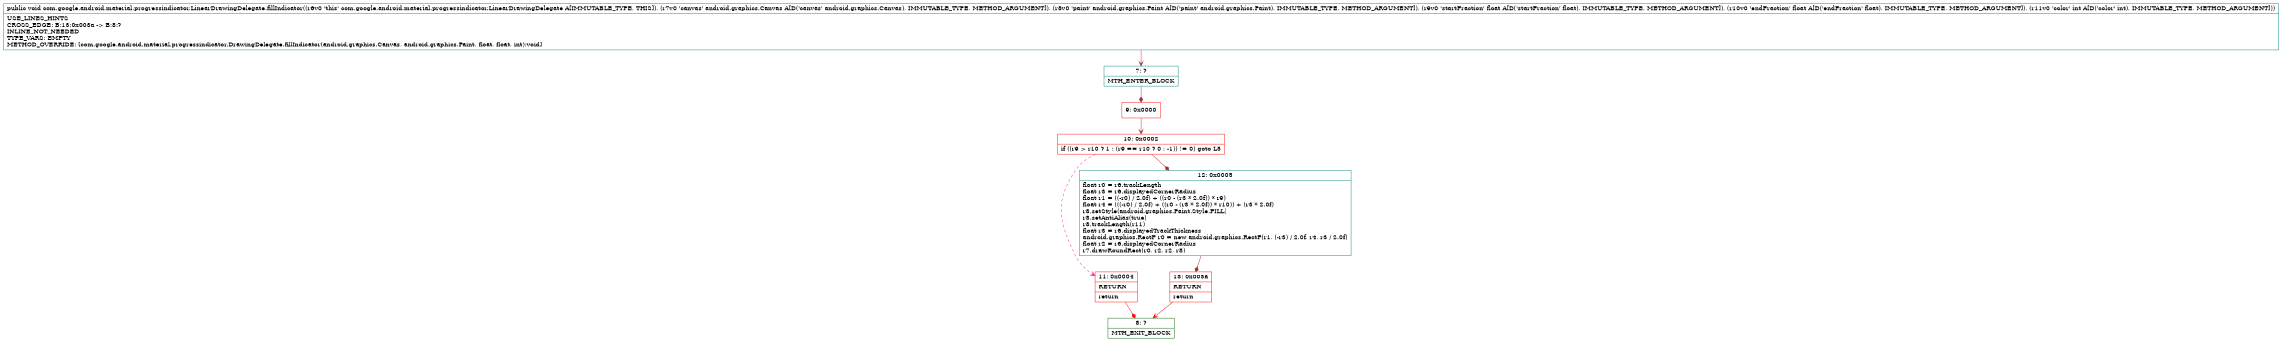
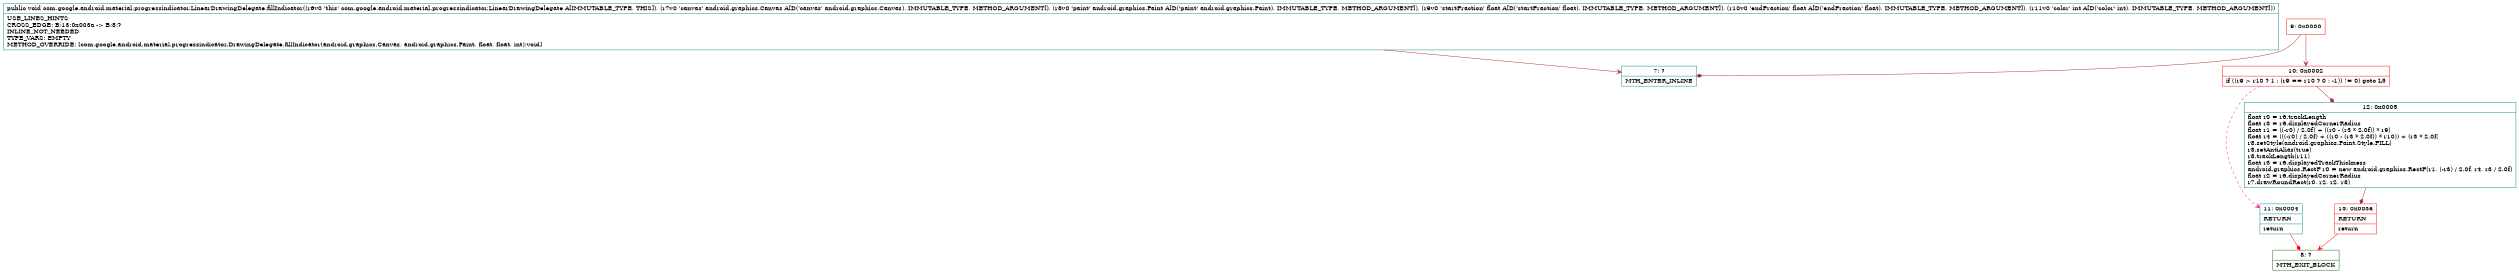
  digraph {
    node [color=red shape=record]
    edge [arrowhead=diamond color=brown]
-   n1 [color=teal label="{7\:\ ?|MTH_ENTER_BLOCK\l}"]
+   n1 [color=teal label="{7\:\ ?|MTH_ENTER_INLINE\l}"]
    n2 [label="{9\:\ 0x0000}"]
    n3 [label="{10\:\ 0x0002|if ((r9 \> r10 ? 1 : (r9 == r10 ? 0 : \-1)) != 0) goto L5\l}"]
-   n4 [label="{11\:\ 0x0004|RETURN\l|return\l}"]
+   n4 [color=teal label="{11\:\ 0x0004|RETURN\l|return\l}"]
    n5 [color=teal label="{12\:\ 0x0005|float r0 = r6.trackLength\lfloat r3 = r6.displayedCornerRadius\lfloat r1 = ((\-r0) \/ 2.0f) + ((r0 \- (r3 * 2.0f)) * r9)\lfloat r4 = (((\-r0) \/ 2.0f) + ((r0 \- (r3 * 2.0f)) * r10)) + (r3 * 2.0f)\lr8.setStyle(android.graphics.Paint.Style.FILL)\lr8.setAntiAlias(true)\lr8.trackLength(r11)\lfloat r3 = r6.displayedTrackThickness\landroid.graphics.RectF r0 = new android.graphics.RectF(r1, (\-r3) \/ 2.0f, r4, r3 \/ 2.0f)\lfloat r2 = r6.displayedCornerRadius\lr7.drawRoundRect(r0, r2, r2, r8)\l}"]
    n6 [color=darkgreen label="{8\:\ ?|MTH_EXIT_BLOCK\l}"]
    n7 [label="{13\:\ 0x003a|RETURN\l|return\l}"]
    n8 [color=teal label="{public void com.google.android.material.progressindicator.LinearDrawingDelegate.fillIndicator((r6v0 'this' com.google.android.material.progressindicator.LinearDrawingDelegate A[IMMUTABLE_TYPE, THIS]), (r7v0 'canvas' android.graphics.Canvas A[D('canvas' android.graphics.Canvas), IMMUTABLE_TYPE, METHOD_ARGUMENT]), (r8v0 'paint' android.graphics.Paint A[D('paint' android.graphics.Paint), IMMUTABLE_TYPE, METHOD_ARGUMENT]), (r9v0 'startFraction' float A[D('startFraction' float), IMMUTABLE_TYPE, METHOD_ARGUMENT]), (r10v0 'endFraction' float A[D('endFraction' float), IMMUTABLE_TYPE, METHOD_ARGUMENT]), (r11v0 'color' int A[D('color' int), IMMUTABLE_TYPE, METHOD_ARGUMENT]))  | USE_LINES_HINTS\lCROSS_EDGE: B:13:0x003a \-\> B:8:?\lINLINE_NOT_NEEDED\lTYPE_VARS: EMPTY\lMETHOD_OVERRIDE: [com.google.android.material.progressindicator.DrawingDelegate.fillIndicator(android.graphics.Canvas, android.graphics.Paint, float, float, int):void]\l}"]
-   n1 -> n2
+   n2 -> n1
    n2 -> n3 [arrowhead=vee]
    n3 -> n4 [arrowhead=vee color=deeppink style=dashed]
    n3 -> n5
    n4 -> n6 [color=red]
    n5 -> n7
    n7 -> n6 [arrowhead=vee color=red]
    n8 -> n1 [arrowhead=vee]
  }
